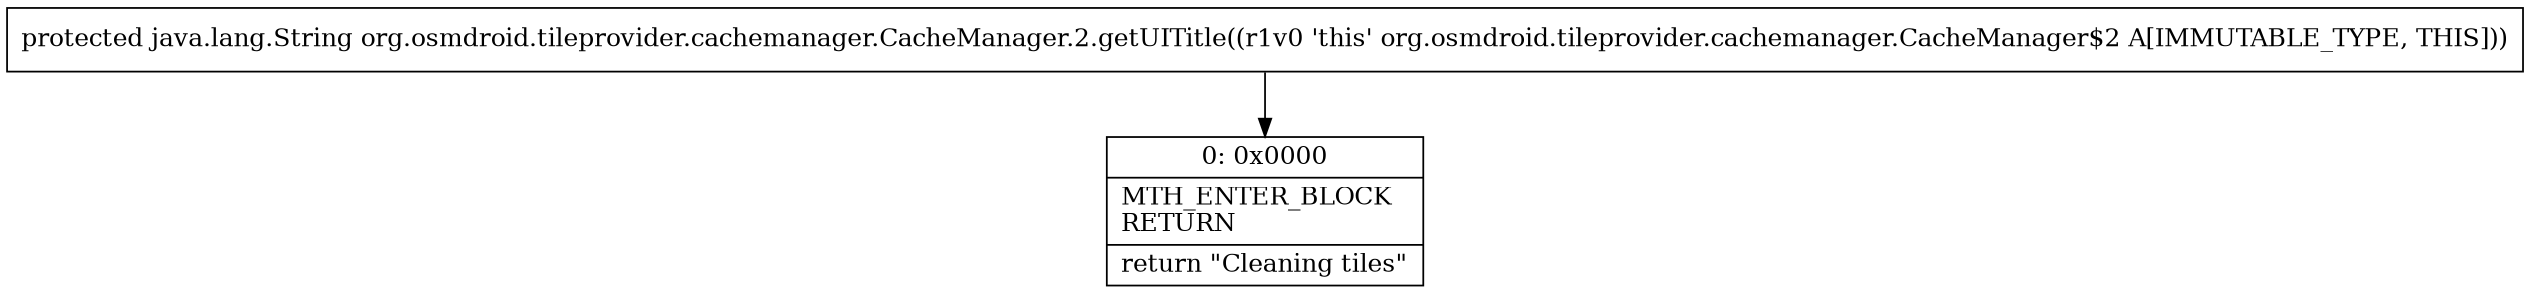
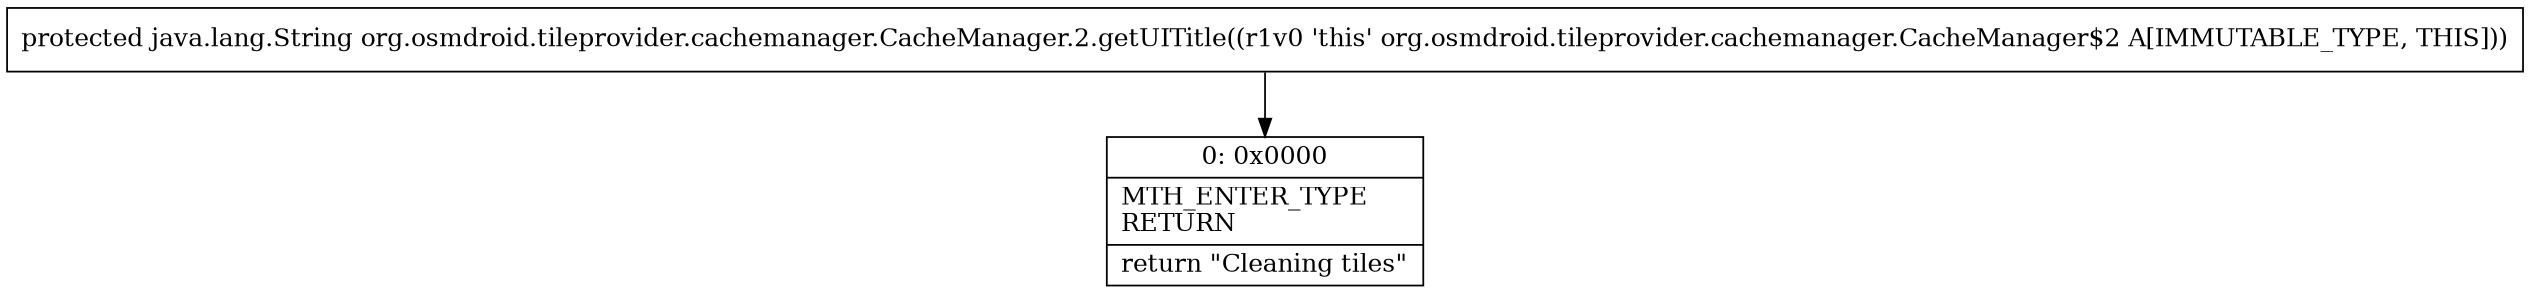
  digraph {
    node [shape=record]
-   n1 [label="{0\:\ 0x0000|MTH_ENTER_BLOCK\lRETURN\l|return \"Cleaning tiles\"\l}"]
+   n1 [label="{0\:\ 0x0000|MTH_ENTER_TYPE\lRETURN\l|return \"Cleaning tiles\"\l}"]
    n2 [label="{protected java.lang.String org.osmdroid.tileprovider.cachemanager.CacheManager.2.getUITitle((r1v0 'this' org.osmdroid.tileprovider.cachemanager.CacheManager$2 A[IMMUTABLE_TYPE, THIS])) }"]
    n2 -> n1
  }
